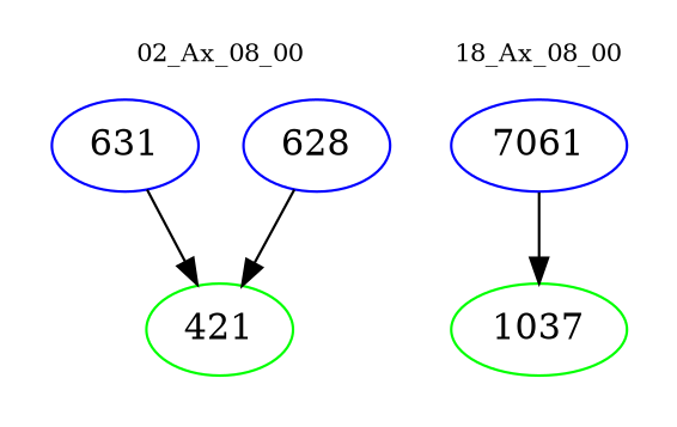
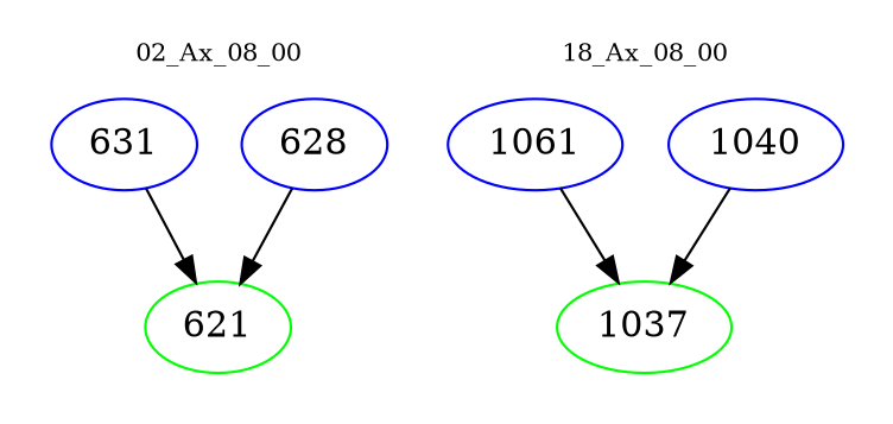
  digraph {
    node [color=blue]
    edge [color=black]
    n1 [label=628]
-   n2 [color=green label=421]
+   n2 [color=green label=621]
    n3 [label=631]
+   n4 [label=1040]
    n5 [color=green label=1037]
-   n6 [label=7061]
+   n6 [label=1061]
    subgraph cluster_1 {
      color=white
      fontsize=10
      label="02_Ax_08_00"
      n1
      n2
      n3
    }
    subgraph cluster_2 {
      color=white
      fontsize=10
      label="18_Ax_08_00"
+     n4
      n5
      n6
    }
    n1 -> n2
    n3 -> n2
+   n4 -> n5
    n6 -> n5
  }
